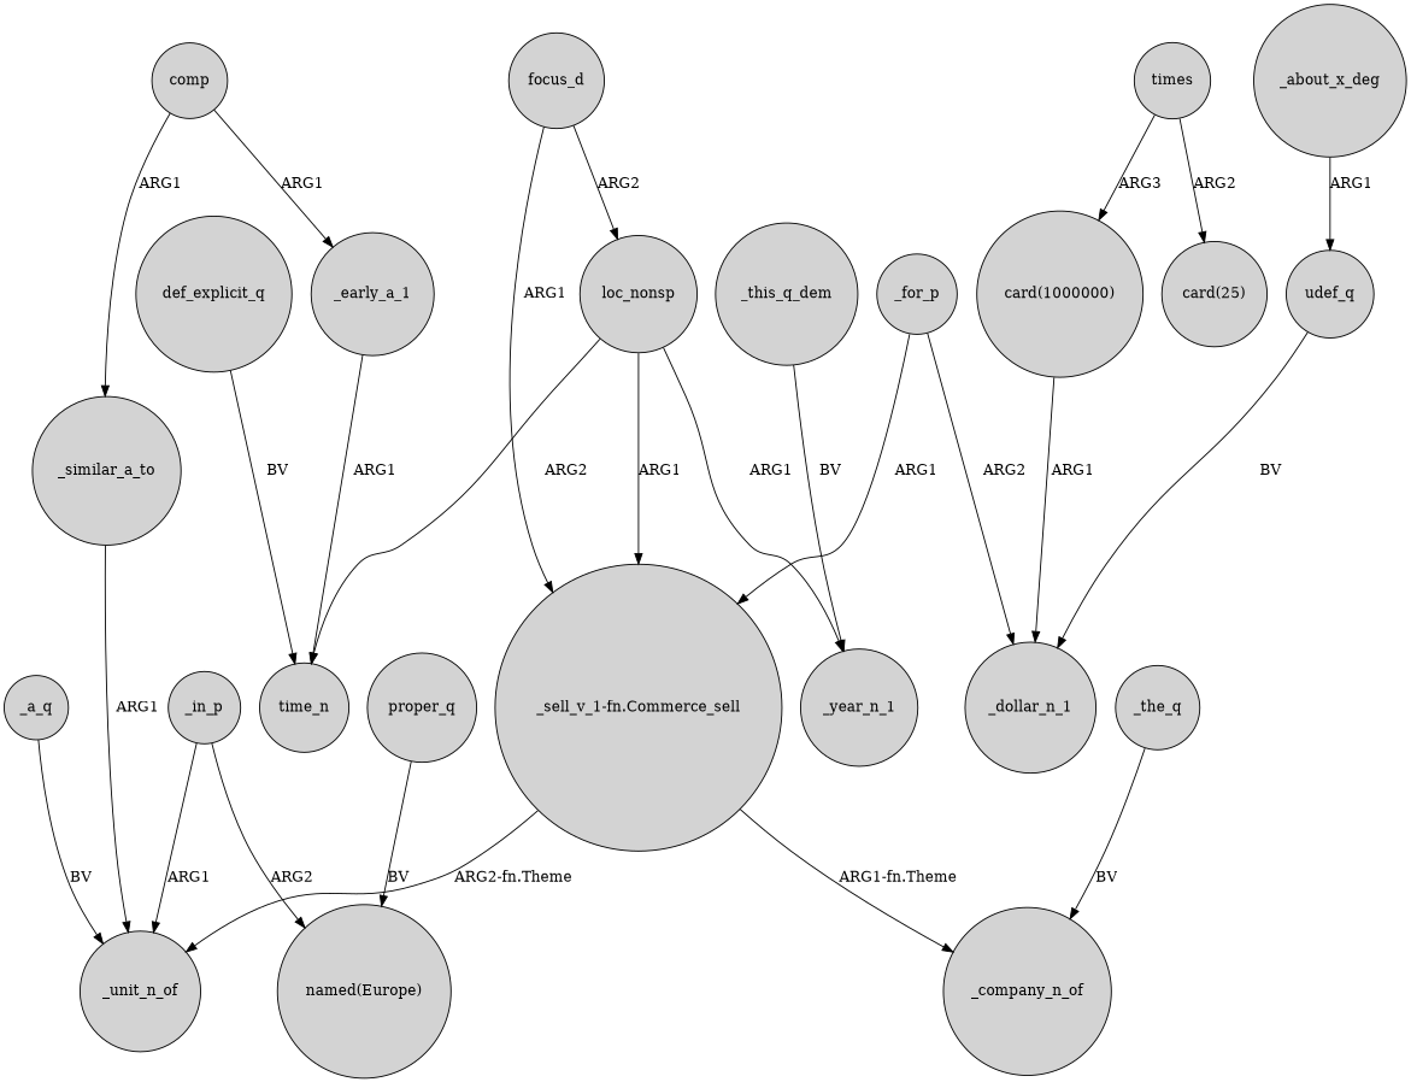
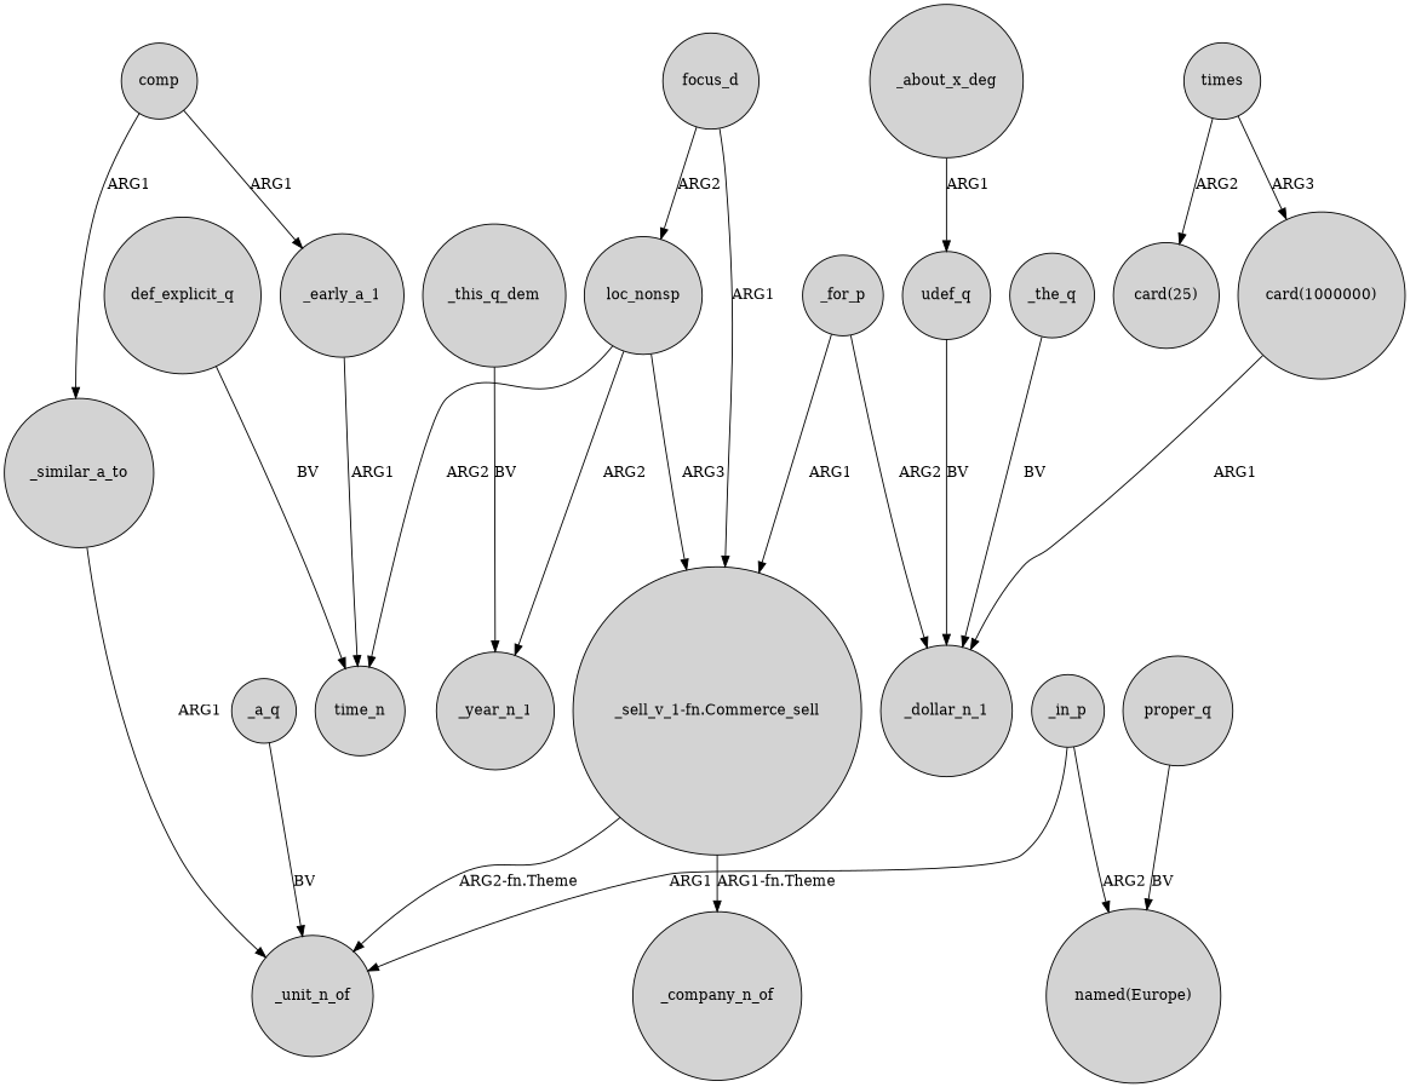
  digraph {
    node [shape=circle style=filled]
    comp
    _similar_a_to
    _early_a_1
    _unit_n_of
    time_n
    focus_d
    loc_nonsp
    "_sell_v_1-fn.Commerce_sell"
    _year_n_1
    _company_n_of
    "card(1000000)"
    _dollar_n_1
    _for_p
    def_explicit_q
    _in_p
    "named(Europe)"
    _about_x_deg
    udef_q
    _the_q
    times
    "card(25)"
    _a_q
    proper_q
    _this_q_dem
    comp -> _similar_a_to [label=ARG1]
    comp -> _early_a_1 [label=ARG1]
    _similar_a_to -> _unit_n_of [label=ARG1]
    _early_a_1 -> time_n [label=ARG1]
    focus_d -> loc_nonsp [label=ARG2]
    focus_d -> "_sell_v_1-fn.Commerce_sell" [label=ARG1]
    loc_nonsp -> time_n [label=ARG2]
-   loc_nonsp -> "_sell_v_1-fn.Commerce_sell" [label=ARG1]
-   loc_nonsp -> _year_n_1 [label=ARG1]
+   loc_nonsp -> "_sell_v_1-fn.Commerce_sell" [label=ARG3]
+   loc_nonsp -> _year_n_1 [label=ARG2]
    "_sell_v_1-fn.Commerce_sell" -> _unit_n_of [label="ARG2-fn.Theme"]
    "_sell_v_1-fn.Commerce_sell" -> _company_n_of [label="ARG1-fn.Theme"]
    "card(1000000)" -> _dollar_n_1 [label=ARG1]
    _for_p -> "_sell_v_1-fn.Commerce_sell" [label=ARG1]
    _for_p -> _dollar_n_1 [label=ARG2]
    def_explicit_q -> time_n [label=BV]
    _in_p -> _unit_n_of [label=ARG1]
    _in_p -> "named(Europe)" [label=ARG2]
    _about_x_deg -> udef_q [label=ARG1]
    udef_q -> _dollar_n_1 [label=BV]
-   _the_q -> _company_n_of [label=BV]
+   _the_q -> _dollar_n_1 [label=BV]
    times -> "card(1000000)" [label=ARG3]
    times -> "card(25)" [label=ARG2]
    _a_q -> _unit_n_of [label=BV]
    proper_q -> "named(Europe)" [label=BV]
    _this_q_dem -> _year_n_1 [label=BV]
  }
